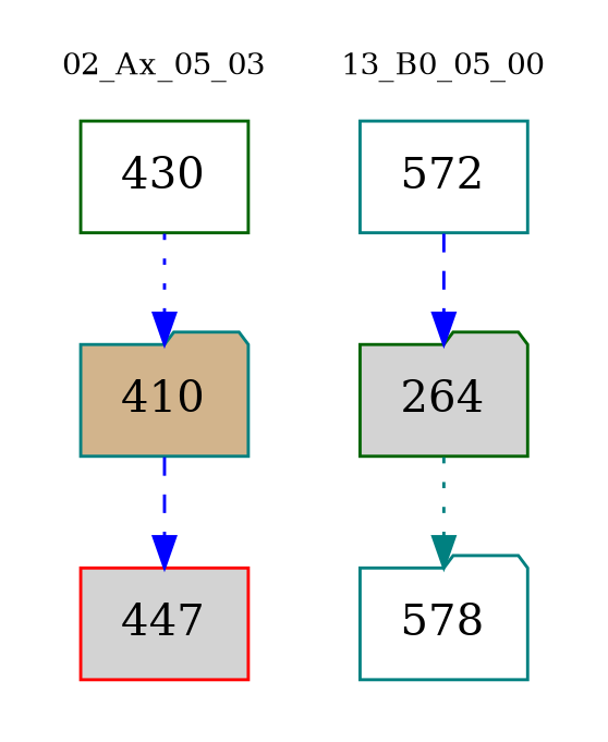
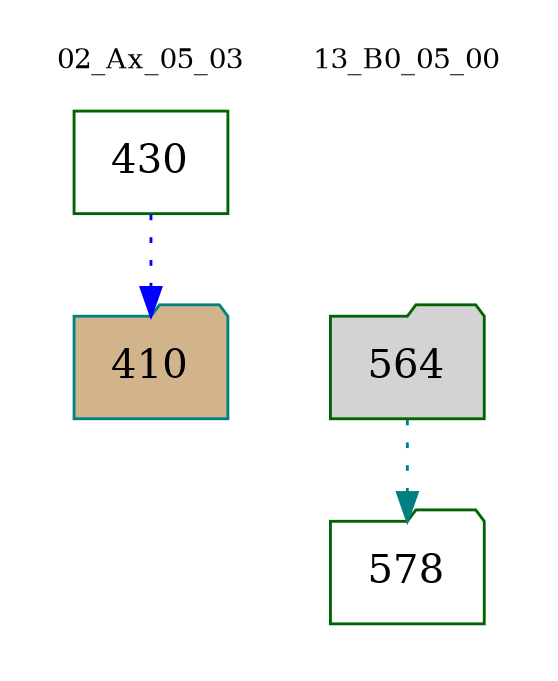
  digraph {
    node [color=teal fillcolor=white shape=box style=filled]
    edge [color=blue style=dotted]
    n1 [color=darkgreen label=430]
    n2 [fillcolor=tan label=410 shape=folder]
-   n3 [color=red fillcolor=lightgrey label=447]
-   n4 [label=572]
-   n5 [color=darkgreen fillcolor=lightgrey label=264 shape=folder]
-   n6 [label=578 shape=folder]
+   n5 [color=darkgreen fillcolor=lightgrey label=564 shape=folder]
+   n6 [color=darkgreen label=578 shape=folder]
    subgraph cluster_1 {
      color=white
      fontsize=10
      label="02_Ax_05_03"
      n1
      n2
-     n3
    }
    subgraph cluster_2 {
      color=white
      fontsize=10
      label="13_B0_05_00"
-     n4
      n5
      n6
    }
    n1 -> n2
-   n2 -> n3 [style=dashed]
-   n4 -> n5 [style=dashed]
    n5 -> n6 [color=teal]
  }
